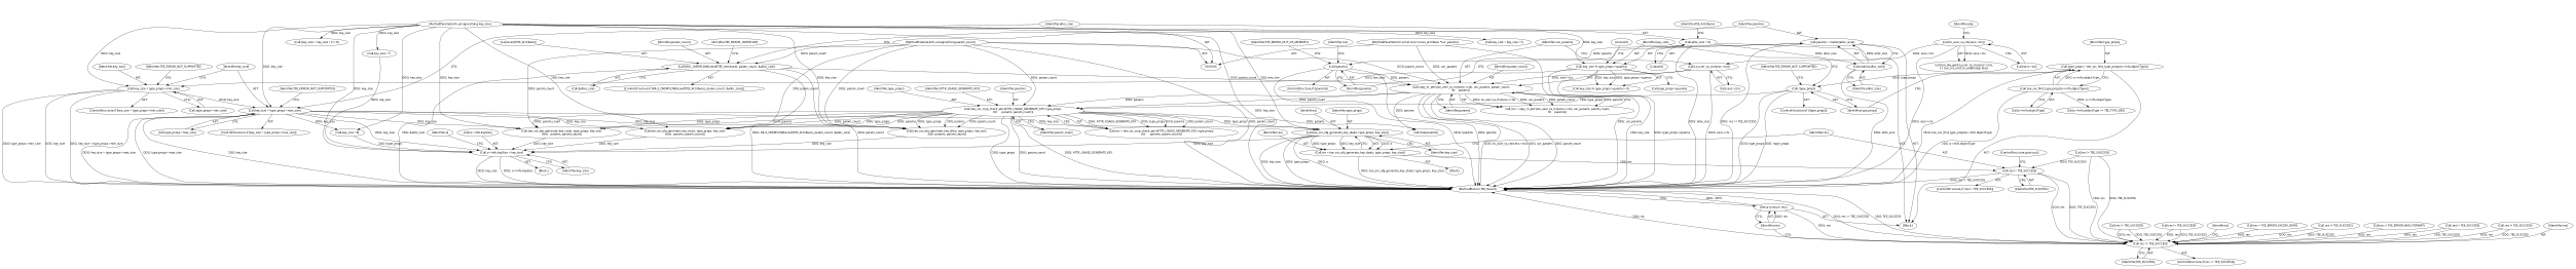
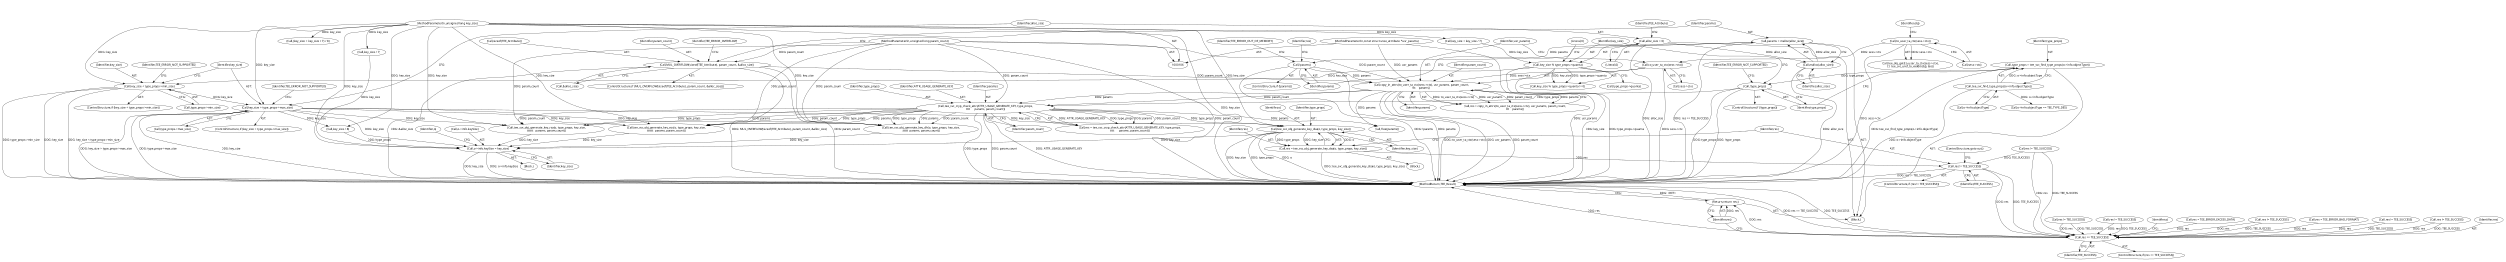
  digraph {
    fontname="Noto Sans"
    node [fontname="Noto Sans"]
    edge [fontname="Noto Sans"]
    n1 [label="(Call,tee_svc_obj_generate_key_dsa(o, type_props, key_size))"]
    n2 [label="(Call,res = tee_svc_obj_generate_key_dsa(o, type_props, key_size))"]
    n3 [label="(Call,o->info.keySize = key_size)"]
    n4 [label="(Identifier,key_size)"]
    n5 [label="(MethodReturn,TEE_Result)"]
    n6 [label="(Call,res != TEE_SUCCESS)"]
    n7 [label="(Block,)"]
    n8 [label="(Block,)"]
    n9 [label="(Identifier,key_size)"]
    n10 [label="(Return,return res;)"]
    n11 [label="(Call,tee_svc_cryp_check_attr(ATTR_USAGE_GENERATE_KEY, type_props,\n\t\t\t\t      params, param_count))"]
    n12 [label="(Call,tee_svc_obj_generate_key_rsa(o, type_props, key_size,\n\t\t\t\t\t\t   params, param_count))"]
    n13 [label="(Call,tee_svc_obj_generate_key_ecc(o, type_props, key_size,\n\t\t\t\t\t\t  params, param_count))"]
    n14 [label="(Identifier,param_count)"]
    n15 [label="(Call,tee_svc_obj_generate_key_dh(o, type_props, key_size,\n\t\t\t\t\t\t  params, param_count))"]
    n16 [label="(Call,free(params))"]
    n17 [label="(Call,res = tee_svc_cryp_check_attr(ATTR_USAGE_GENERATE_KEY, type_props,\n\t\t\t\t      params, param_count))"]
    n18 [label="(Call,!type_props)"]
    n19 [label="(ControlStructure,if (!type_props))"]
    n20 [label="(Identifier,type_props)"]
    n21 [label="(Call,type_props = tee_svc_find_type_props(o->info.objectType))"]
    n22 [label="(Call,tee_svc_find_type_props(o->info.objectType))"]
    n23 [label="(Block,)"]
    n24 [label="(Call,o->info.objectType)"]
    n25 [label="(Call,o->info.objectType == TEE_TYPE_DES)"]
    n26 [label="(Call,copy_in_attrs(to_user_ta_ctx(sess->ctx), usr_params, param_count,\n\t\t\t    params))"]
    n27 [label="(Identifier,params)"]
    n28 [label="(Call,res = copy_in_attrs(to_user_ta_ctx(sess->ctx), usr_params, param_count,\n\t\t\t    params))"]
    n29 [label="(Call,to_user_ta_ctx(sess->ctx))"]
    n30 [label="(Call,sess->ctx)"]
    n31 [label="(Call,to_user_ta_ctx(sess->ctx))"]
    n32 [label="(Call,tee_obj_get(to_user_ta_ctx(sess->ctx),\n\t\t\t  tee_svc_uref_to_vaddr(obj), &o))"]
    n33 [label="(Call,sess->ctx)"]
    n34 [label="(MethodParameterIn,const struct utee_attribute *usr_params)"]
    1000106
    n36 [label="(Call,MUL_OVERFLOW(sizeof(TEE_Attribute), param_count, &alloc_size))"]
    n37 [label="(ControlStructure,if (MUL_OVERFLOW(sizeof(TEE_Attribute), param_count, &alloc_size)))"]
    n38 [label="(Call,&alloc_size)"]
    n39 [label="(MethodParameterIn,unsigned long param_count)"]
    n40 [label="(Call,!params)"]
    n41 [label="(ControlStructure,if (!params))"]
    n42 [label="(Identifier,params)"]
    n43 [label="(Call,params = malloc(alloc_size))"]
    n44 [label="(Call,malloc(alloc_size))"]
    n45 [label="(Identifier,alloc_size)"]
    n46 [label="(Call,alloc_size = 0)"]
    n47 [label="(Literal,0)"]
    n48 [label="(Call,key_size % type_props->quanta)"]
    n49 [label="(Call,key_size > type_props->max_size)"]
    n50 [label="(Call,type_props->max_size)"]
    n51 [label="(ControlStructure,if (key_size > type_props->max_size))"]
    n52 [label="(Call,key_size / 8)"]
    n53 [label="(Call,key_size < type_props->min_size)"]
    n54 [label="(ControlStructure,if (key_size < type_props->min_size))"]
    n55 [label="(Call,type_props->min_size)"]
    n56 [label="(Call,type_props->quanta)"]
    n57 [label="(Call,key_size % type_props->quanta != 0)"]
    n58 [label="(MethodParameterIn,unsigned long key_size)"]
    n59 [label="(Call,key_size + key_size / 7)"]
    n60 [label="(Call,key_size / 7)"]
    n61 [label="(Call,(key_size + key_size / 7) / 8)"]
    n62 [label="(Call,res == TEE_SUCCESS)"]
    n63 [label="(Identifier,TEE_SUCCESS)"]
    n64 [label="(ControlStructure,if (res != TEE_SUCCESS))"]
    n65 [label="(Identifier,TEE_SUCCESS)"]
    n66 [label="(ControlStructure,if (res == TEE_SUCCESS))"]
    n67 [label="(Identifier,res)"]
    n68 [label="(Call,sizeof(TEE_Attribute))"]
    n69 [label="(Identifier,param_count)"]
    n70 [label="(Identifier,usr_params)"]
    n71 [label="(Call,res != TEE_SUCCESS)"]
    n72 [label="(Identifier,res)"]
    n73 [label="(Call,res != TEE_SUCCESS)"]
    n74 [label="(Identifier,type_props)"]
    n75 [label="(Literal,0)"]
    n76 [label="(Identifier,obj)"]
    n77 [label="(Identifier,TEE_ERROR_OUT_OF_MEMORY)"]
    n78 [label="(Identifier,TEE_ERROR_NOT_SUPPORTED)"]
    n79 [label="(Identifier,TEE_Attribute)"]
    n80 [label="(Identifier,key_size)"]
    n81 [label="(Identifier,o)"]
    n82 [label="(Call,o->info.keySize)"]
    n83 [label="(Identifier,TEE_ERROR_NOT_SUPPORTED)"]
    n84 [label="(Identifier,key_size)"]
    n85 [label="(Call,res != TEE_SUCCESS)"]
    n86 [label="(Call,res = TEE_ERROR_EXCESS_DATA)"]
    n87 [label="(Call,res != TEE_SUCCESS)"]
    n88 [label="(Identifier,params)"]
    n89 [label="(Identifier,param_count)"]
    n90 [label="(Call,res = TEE_ERROR_BAD_FORMAT)"]
    n91 [label="(Identifier,key_size)"]
    n92 [label="(Identifier,TEE_ERROR_NOT_SUPPORTED)"]
    n93 [label="(Call,res != TEE_SUCCESS)"]
    n94 [label="(Identifier,res)"]
    n95 [label="(Identifier,alloc_size)"]
    n96 [label="(Identifier,TEE_ERROR_OVERFLOW)"]
    n97 [label="(Identifier,o)"]
    n98 [label="(Identifier,type_props)"]
    n99 [label="(Call,res != TEE_SUCCESS)"]
    n100 [label="(ControlStructure,goto out;)"]
    n101 [label="(Identifier,type_props)"]
    n102 [label="(Identifier,ATTR_USAGE_GENERATE_KEY)"]
    n103 [label="(Identifier,params)"]
    n104 [label="(Identifier,res)"]
    n105 [label="(Identifier,res)"]
    n106 [label="(Identifier,o)"]
    n1 -> n2 [label="AST: "]
    n1 -> n2 [label="DDG: o"]
    n1 -> n2 [label="DDG: type_props"]
    n1 -> n2 [label="DDG: key_size"]
    n1 -> n3 [label="DDG: key_size"]
    n1 -> n4 [label="CFG: "]
    n1 -> n5 [label="DDG: key_size"]
    n1 -> n5 [label="DDG: type_props"]
    n1 -> n5 [label="DDG: o"]
    n2 -> n1 [label="CFG: "]
    n2 -> n5 [label="DDG: tee_svc_obj_generate_key_dsa(o, type_props, key_size)"]
    n2 -> n6 [label="DDG: res"]
    n2 -> n7 [label="AST: "]
    n3 -> n5 [label="DDG: key_size"]
    n3 -> n5 [label="DDG: o->info.keySize"]
    n3 -> n8 [label="AST: "]
    n3 -> n9 [label="CFG: "]
    n4 -> n1 [label="AST: "]
    n5 -> n10 [label="CFG: "]
    n6 -> n5 [label="DDG: res != TEE_SUCCESS"]
    n6 -> n62 [label="DDG: res"]
    n6 -> n62 [label="DDG: TEE_SUCCESS"]
    n6 -> n63 [label="CFG: "]
    n6 -> n64 [label="AST: "]
    n9 -> n3 [label="AST: "]
    n10 -> n5 [label="DDG: <RET>"]
    n10 -> n23 [label="AST: "]
    n10 -> n67 [label="CFG: "]
    n11 -> n1 [label="DDG: type_props"]
    n11 -> n5 [label="DDG: ATTR_USAGE_GENERATE_KEY"]
    n11 -> n5 [label="DDG: type_props"]
    n11 -> n5 [label="DDG: param_count"]
    n11 -> n12 [label="DDG: type_props"]
    n11 -> n12 [label="DDG: params"]
    n11 -> n12 [label="DDG: param_count"]
    n11 -> n13 [label="DDG: type_props"]
    n11 -> n13 [label="DDG: params"]
    n11 -> n13 [label="DDG: param_count"]
    n11 -> n14 [label="CFG: "]
    n11 -> n15 [label="DDG: type_props"]
    n11 -> n15 [label="DDG: params"]
    n11 -> n15 [label="DDG: param_count"]
    n11 -> n16 [label="DDG: params"]
    n11 -> n17 [label="AST: "]
    n11 -> n17 [label="DDG: ATTR_USAGE_GENERATE_KEY"]
    n11 -> n17 [label="DDG: type_props"]
    n11 -> n17 [label="DDG: params"]
    n11 -> n17 [label="DDG: param_count"]
    n12 -> n3 [label="DDG: key_size"]
    n13 -> n3 [label="DDG: key_size"]
    n14 -> n11 [label="AST: "]
    n15 -> n3 [label="DDG: key_size"]
    n17 -> n11 [label="CFG: "]
    n18 -> n5 [label="DDG: type_props"]
    n18 -> n5 [label="DDG: !type_props"]
    n18 -> n11 [label="DDG: type_props"]
    n18 -> n19 [label="AST: "]
    n18 -> n20 [label="CFG: "]
    n20 -> n18 [label="AST: "]
    n20 -> n21 [label="CFG: "]
    n21 -> n5 [label="DDG: tee_svc_find_type_props(o->info.objectType)"]
    n21 -> n18 [label="DDG: type_props"]
    n21 -> n22 [label="CFG: "]
    n21 -> n23 [label="AST: "]
    n22 -> n5 [label="DDG: o->info.objectType"]
    n22 -> n21 [label="AST: "]
    n22 -> n21 [label="DDG: o->info.objectType"]
    n22 -> n24 [label="CFG: "]
    n22 -> n25 [label="DDG: o->info.objectType"]
    n24 -> n22 [label="AST: "]
    n26 -> n5 [label="DDG: to_user_ta_ctx(sess->ctx)"]
    n26 -> n5 [label="DDG: usr_params"]
    n26 -> n5 [label="DDG: param_count"]
    n26 -> n11 [label="DDG: params"]
    n26 -> n11 [label="DDG: param_count"]
    n26 -> n16 [label="DDG: params"]
    n26 -> n27 [label="CFG: "]
    n26 -> n28 [label="AST: "]
    n26 -> n28 [label="DDG: to_user_ta_ctx(sess->ctx)"]
    n26 -> n28 [label="DDG: usr_params"]
    n26 -> n28 [label="DDG: param_count"]
    n26 -> n28 [label="DDG: params"]
    n27 -> n26 [label="AST: "]
    n28 -> n26 [label="CFG: "]
    n29 -> n5 [label="DDG: sess->ctx"]
    n29 -> n26 [label="AST: "]
    n29 -> n26 [label="DDG: sess->ctx"]
    n29 -> n30 [label="CFG: "]
    n30 -> n29 [label="AST: "]
    n31 -> n5 [label="DDG: sess->ctx"]
    n31 -> n29 [label="DDG: sess->ctx"]
    n31 -> n32 [label="AST: "]
    n31 -> n32 [label="DDG: sess->ctx"]
    n31 -> n33 [label="CFG: "]
    n33 -> n31 [label="AST: "]
    n34 -> n5 [label="DDG: usr_params"]
    n34 -> n26 [label="DDG: usr_params"]
    n34 -> 1000106 [label="AST: "]
    n36 -> n5 [label="DDG: param_count"]
    n36 -> n5 [label="DDG: MUL_OVERFLOW(sizeof(TEE_Attribute), param_count, &alloc_size)"]
    n36 -> n5 [label="DDG: &alloc_size"]
    n36 -> n26 [label="DDG: param_count"]
    n36 -> n37 [label="AST: "]
    n36 -> n38 [label="CFG: "]
    n38 -> n36 [label="AST: "]
    n39 -> n5 [label="DDG: param_count"]
    n39 -> n11 [label="DDG: param_count"]
    n39 -> n12 [label="DDG: param_count"]
    n39 -> n13 [label="DDG: param_count"]
    n39 -> n15 [label="DDG: param_count"]
    n39 -> n26 [label="DDG: param_count"]
    n39 -> 1000106 [label="AST: "]
    n39 -> n36 [label="DDG: param_count"]
    n40 -> n5 [label="DDG: !params"]
    n40 -> n5 [label="DDG: params"]
    n40 -> n26 [label="DDG: params"]
    n40 -> n41 [label="AST: "]
    n40 -> n42 [label="CFG: "]
    n42 -> n40 [label="AST: "]
    n42 -> n43 [label="CFG: "]
    n43 -> n5 [label="DDG: res == TEE_SUCCESS"]
    n43 -> n23 [label="AST: "]
    n43 -> n40 [label="DDG: params"]
    n43 -> n44 [label="CFG: "]
    n44 -> n5 [label="DDG: alloc_size"]
    n44 -> n43 [label="AST: "]
    n44 -> n43 [label="DDG: alloc_size"]
    n44 -> n45 [label="CFG: "]
    n45 -> n44 [label="AST: "]
    n46 -> n5 [label="DDG: alloc_size"]
    n46 -> n23 [label="AST: "]
    n46 -> n44 [label="DDG: alloc_size"]
    n46 -> n47 [label="CFG: "]
    n46 -> n48 [label="AST: "]
    n47 -> n46 [label="AST: "]
    n48 -> n5 [label="DDG: key_size"]
    n48 -> n5 [label="DDG: type_props->quanta"]
    n48 -> n53 [label="DDG: key_size"]
    n48 -> n56 [label="CFG: "]
    n48 -> n57 [label="AST: "]
    n48 -> n57 [label="DDG: key_size"]
    n48 -> n57 [label="DDG: type_props->quanta"]
    n49 -> n1 [label="DDG: key_size"]
    n49 -> n3 [label="DDG: key_size"]
    n49 -> n5 [label="DDG: key_size > type_props->max_size"]
    n49 -> n5 [label="DDG: type_props->max_size"]
    n49 -> n5 [label="DDG: key_size"]
    n49 -> n12 [label="DDG: key_size"]
    n49 -> n13 [label="DDG: key_size"]
    n49 -> n15 [label="DDG: key_size"]
    n49 -> n50 [label="CFG: "]
    n49 -> n51 [label="AST: "]
    n49 -> n52 [label="DDG: key_size"]
    n50 -> n49 [label="AST: "]
    n52 -> n3 [label="DDG: !type_props"]
    n53 -> n5 [label="DDG: type_props->min_size"]
    n53 -> n5 [label="DDG: key_size"]
    n53 -> n5 [label="DDG: key_size < type_props->min_size"]
    n53 -> n49 [label="DDG: key_size"]
    n53 -> n54 [label="AST: "]
    n53 -> n55 [label="CFG: "]
    n55 -> n53 [label="AST: "]
    n58 -> n1 [label="DDG: key_size"]
    n58 -> n3 [label="DDG: key_size"]
    n58 -> n5 [label="DDG: key_size"]
    n58 -> n12 [label="DDG: key_size"]
    n58 -> n13 [label="DDG: key_size"]
    n58 -> n15 [label="DDG: key_size"]
    n58 -> 1000106 [label="AST: "]
-   n58 -> n48 [label="DDG: key_size"]
+   n59 -> n48 [label="DDG: key_size"]
    n58 -> n49 [label="DDG: key_size"]
    n58 -> n52 [label="DDG: key_size"]
    n58 -> n53 [label="DDG: key_size"]
    n58 -> n59 [label="DDG: key_size"]
    n58 -> n60 [label="DDG: key_size"]
    n58 -> n61 [label="DDG: key_size"]
    n60 -> n3 [label="DDG: key_size"]
    n62 -> n5 [label="DDG: TEE_SUCCESS"]
    n62 -> n5 [label="DDG: res"]
    n62 -> n5 [label="DDG: res == TEE_SUCCESS"]
-   n10 -> n62 [label="DDG: res"]
+   n62 -> n10 [label="DDG: res"]
    n62 -> n65 [label="CFG: "]
    n62 -> n66 [label="AST: "]
    n63 -> n6 [label="AST: "]
    n65 -> n62 [label="AST: "]
    n67 -> n10 [label="AST: "]
    n67 -> n10 [label="DDG: res"]
    n67 -> n62 [label="CFG: "]
    n68 -> n36 [label="AST: "]
    n69 -> n36 [label="AST: "]
    n70 -> n26 [label="AST: "]
    n70 -> n29 [label="CFG: "]
    n71 -> n62 [label="DDG: res"]
    n71 -> n62 [label="DDG: TEE_SUCCESS"]
    n72 -> n2 [label="CFG: "]
    n72 -> n6 [label="AST: "]
    n73 -> n62 [label="DDG: res"]
    n73 -> n62 [label="DDG: TEE_SUCCESS"]
    n74 -> n1 [label="AST: "]
    n75 -> n48 [label="CFG: "]
    n76 -> n31 [label="CFG: "]
    n77 -> n40 [label="CFG: "]
    n78 -> n49 [label="CFG: "]
    n79 -> n46 [label="CFG: "]
    n80 -> n49 [label="AST: "]
    n80 -> n53 [label="CFG: "]
    n81 -> n62 [label="CFG: "]
    n82 -> n3 [label="AST: "]
    n83 -> n18 [label="CFG: "]
    n84 -> n18 [label="CFG: "]
    n84 -> n48 [label="AST: "]
    n85 -> n6 [label="DDG: TEE_SUCCESS"]
    n85 -> n62 [label="DDG: res"]
    n85 -> n62 [label="DDG: TEE_SUCCESS"]
    n86 -> n62 [label="DDG: res"]
    n87 -> n62 [label="DDG: res"]
    n87 -> n62 [label="DDG: TEE_SUCCESS"]
    n88 -> n36 [label="CFG: "]
    n88 -> n43 [label="AST: "]
    n89 -> n26 [label="AST: "]
    n90 -> n62 [label="DDG: res"]
    n91 -> n53 [label="AST: "]
    n92 -> n53 [label="CFG: "]
    n93 -> n62 [label="DDG: res"]
    n93 -> n62 [label="DDG: TEE_SUCCESS"]
    n94 -> n40 [label="CFG: "]
    n95 -> n46 [label="AST: "]
    n95 -> n49 [label="CFG: "]
    n96 -> n36 [label="CFG: "]
    n97 -> n3 [label="CFG: "]
    n98 -> n21 [label="AST: "]
    n99 -> n62 [label="DDG: res"]
    n99 -> n62 [label="DDG: TEE_SUCCESS"]
    n100 -> n6 [label="CFG: "]
    n101 -> n11 [label="AST: "]
    n102 -> n11 [label="AST: "]
    n103 -> n11 [label="AST: "]
    n104 -> n2 [label="AST: "]
    n105 -> n62 [label="AST: "]
    n106 -> n1 [label="AST: "]
  }
